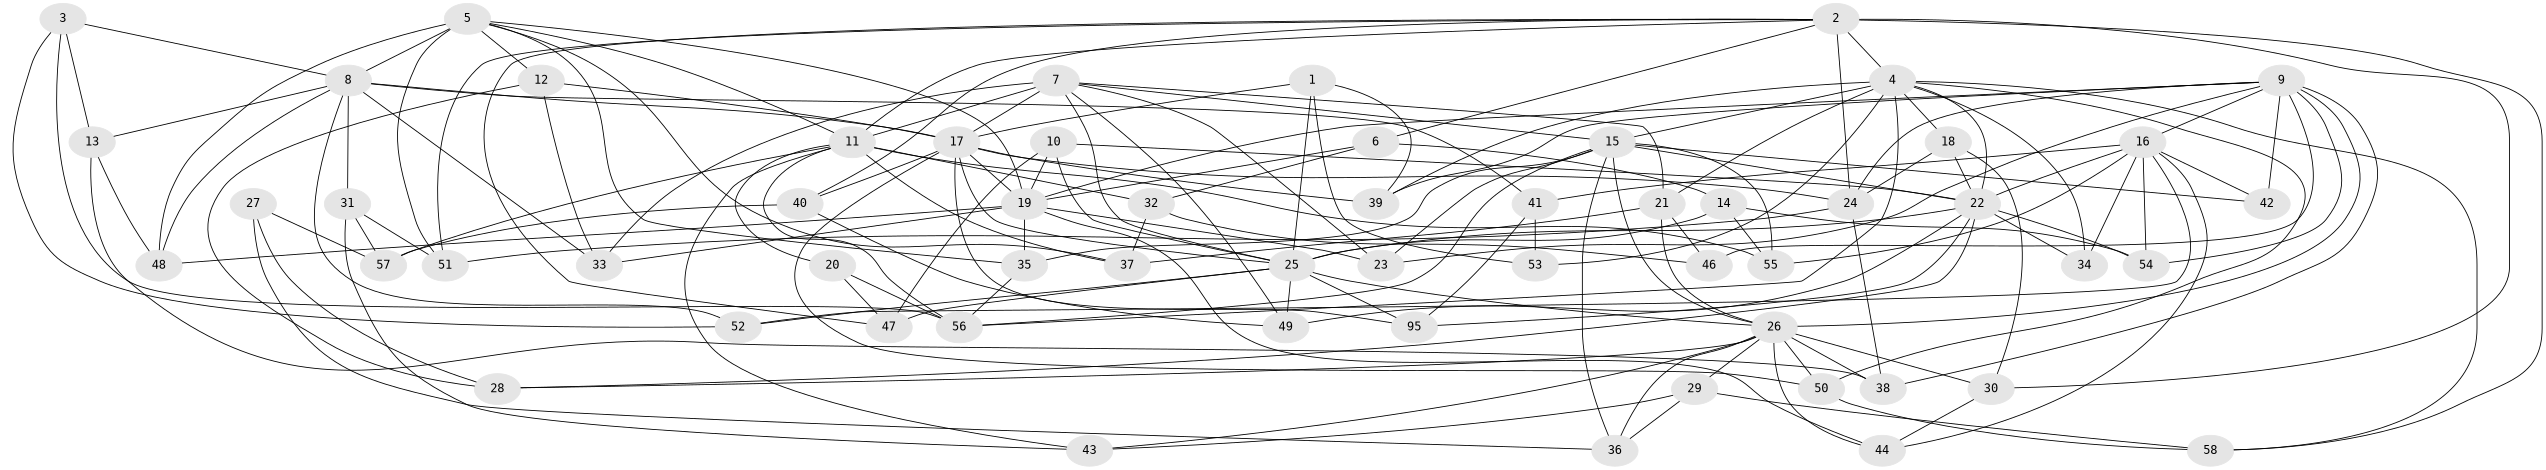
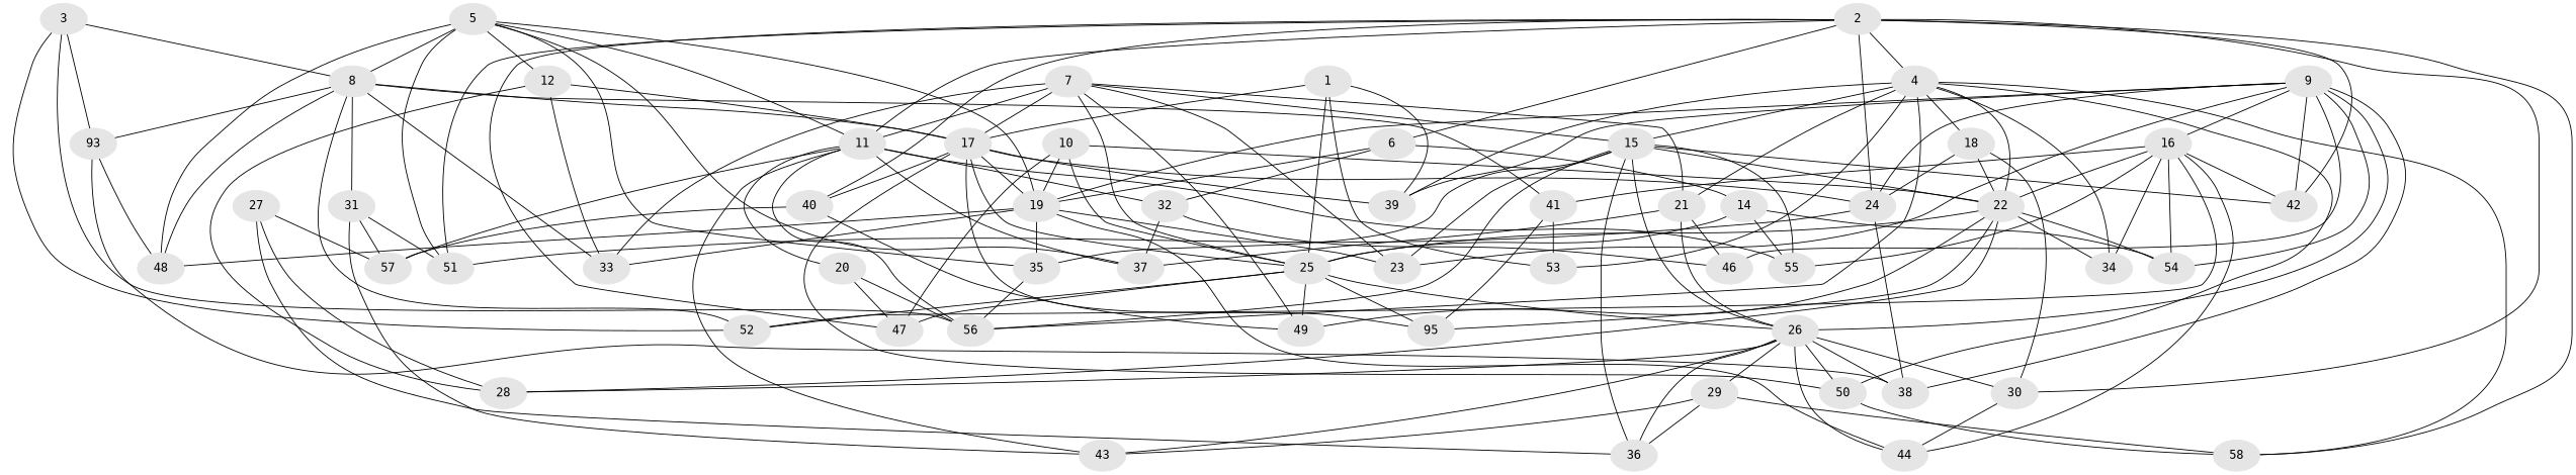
  graph {
    fontname="DejaVu Sans Mono"
    node [color=gray90 fontname="DejaVu Sans Mono" style=filled]
    edge [fontname="DejaVu Sans Mono" weight=1.0]
    1
    17
    25
    39
    53
    24
    40
    50
    19
    n10 [label=95]
    47
    52
    49
    26
    2
    4
    6
    11
    30
    42
    51
    58
    56
    15
    18
    22
    34
    21
    14
    32
    20
    37
    43
    55
    57
    38
    44
    3
    8
-   13
+   13 [label=93]
    48
    33
    31
    41
    35
    23
    36
    54
    28
    5
    12
    46
    7
    9
    16
    29
    10
    27
    1 -- 17
    1 -- 25
    1 -- 39
    1 -- 53
    17 -- 25
    17 -- 39
    17 -- 24
    17 -- 40
    17 -- 50
    17 -- 19
    17 -- n10
    25 -- n10
    25 -- 47
    25 -- 52
    25 -- 49
    25 -- 26
    24 -- 51
    24 -- 38
    40 -- 49
    40 -- 57
    50 -- 58
    19 -- 44
    19 -- 48
    19 -- 33
    19 -- 35
    19 -- 23
    26 -- 50
    26 -- 30
    26 -- 43
    26 -- 38
    26 -- 44
    26 -- 36
    26 -- 28
    26 -- 29
    2 -- 24 [weight=3.0]
    2 -- 40
    2 -- 47
    2 -- 4
    2 -- 6
    2 -- 11
    2 -- 30
+   2 -- 42
    2 -- 51
    2 -- 58
    4 -- 39
    4 -- 53 [weight=2.0]
    4 -- 50
    4 -- 58
    4 -- 56
    4 -- 15
    4 -- 18
    4 -- 22
    4 -- 34
    4 -- 21
    6 -- 19
    6 -- 14
    6 -- 32
    11 -- 56
    11 -- 32
    11 -- 20
    11 -- 37
    11 -- 43
    11 -- 55
    11 -- 57
    30 -- 44
    15 -- 26
    15 -- 42
    15 -- 56
    15 -- 22
    15 -- 55
    15 -- 35
    15 -- 23
    15 -- 36
    18 -- 24
    18 -- 30
    18 -- 22
    22 -- 25 [weight=2.0]
    22 -- n10
    22 -- 49
    22 -- 34
    22 -- 54
    22 -- 28
    21 -- 26
    21 -- 37
    21 -- 46
    14 -- 25
    14 -- 55
    14 -- 54
    32 -- 37
    32 -- 46
    20 -- 47
    20 -- 56
    3 -- 52
    3 -- 56
    3 -- 8
    3 -- 13
    8 -- 17 [weight=2.0]
    8 -- 52
    8 -- 13
    8 -- 48
    8 -- 33
    8 -- 31
    8 -- 41
    13 -- 38
    13 -- 48
    31 -- 51
    31 -- 43
    31 -- 57
    41 -- 53
    41 -- n10
    35 -- 56
    5 -- 19
    5 -- 11
    5 -- 51
    5 -- 37
    5 -- 8 [weight=3.0]
    5 -- 48
    5 -- 35
    5 -- 12
    12 -- 17
    12 -- 33
    12 -- 28
    7 -- 17
    7 -- 25
    7 -- 49
    7 -- 11 [weight=3.0]
    7 -- 15
    7 -- 21
    7 -- 33
    7 -- 23
    9 -- 39
    9 -- 24
    9 -- 19
    9 -- 26
    9 -- 42
    9 -- 38
    9 -- 23
    9 -- 54
    9 -- 46 [weight=2.0]
    9 -- 16
    16 -- 52
    16 -- 42
    16 -- 22
    16 -- 34 [weight=2.0]
    16 -- 55
    16 -- 44
    16 -- 41
    16 -- 54
    29 -- 58
    29 -- 43
    29 -- 36
    10 -- 25
    10 -- 19
    10 -- 47
    10 -- 22
    27 -- 57
    27 -- 36
    27 -- 28
  }
